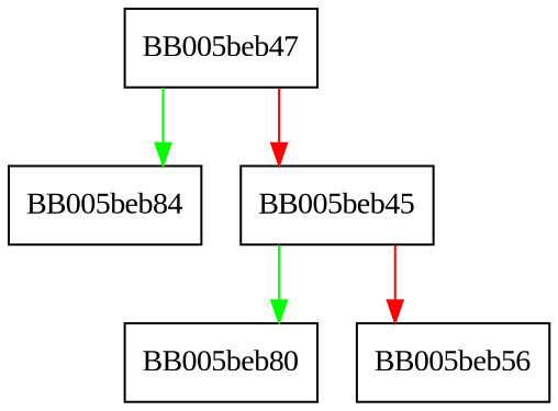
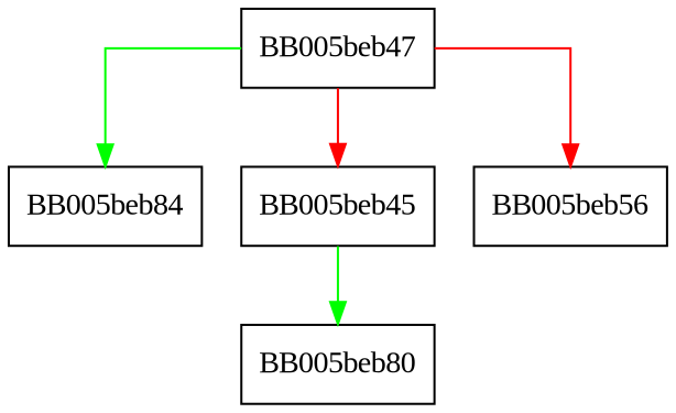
  digraph {
    fontname="Liberation Serif"
    splines=ortho
    node [fontname="Liberation Serif" shape=box]
    edge [color=green fontname="Liberation Serif"]
    n1 [label=BB005beb47]
    n2 [label=BB005beb84]
    BB005beb45
    BB005beb80
    BB005beb56
    n1 -> n2
    n1 -> BB005beb45 [color=red]
    BB005beb45 -> BB005beb80
-   BB005beb45 -> BB005beb56 [color=red]
+   n1 -> BB005beb56 [color=red]
  }
